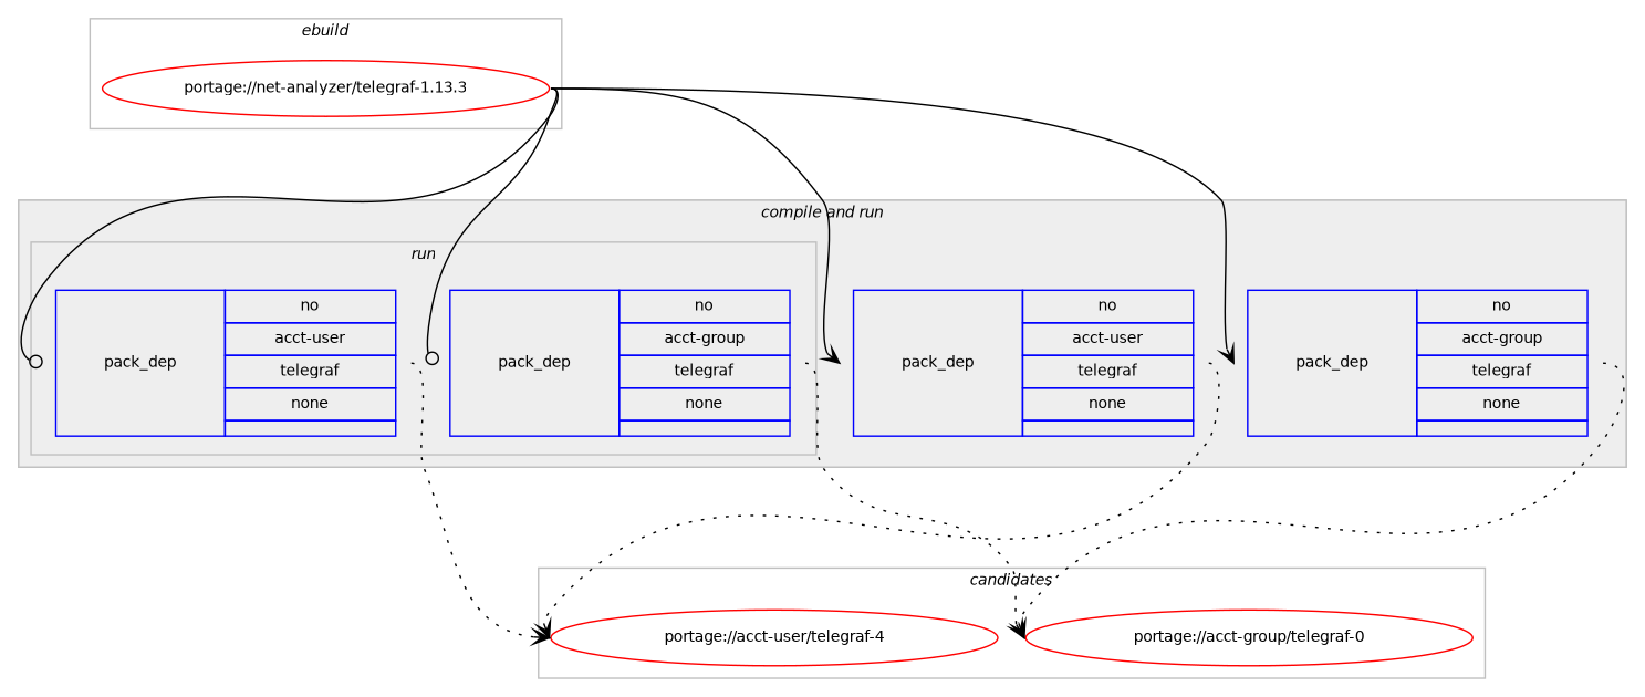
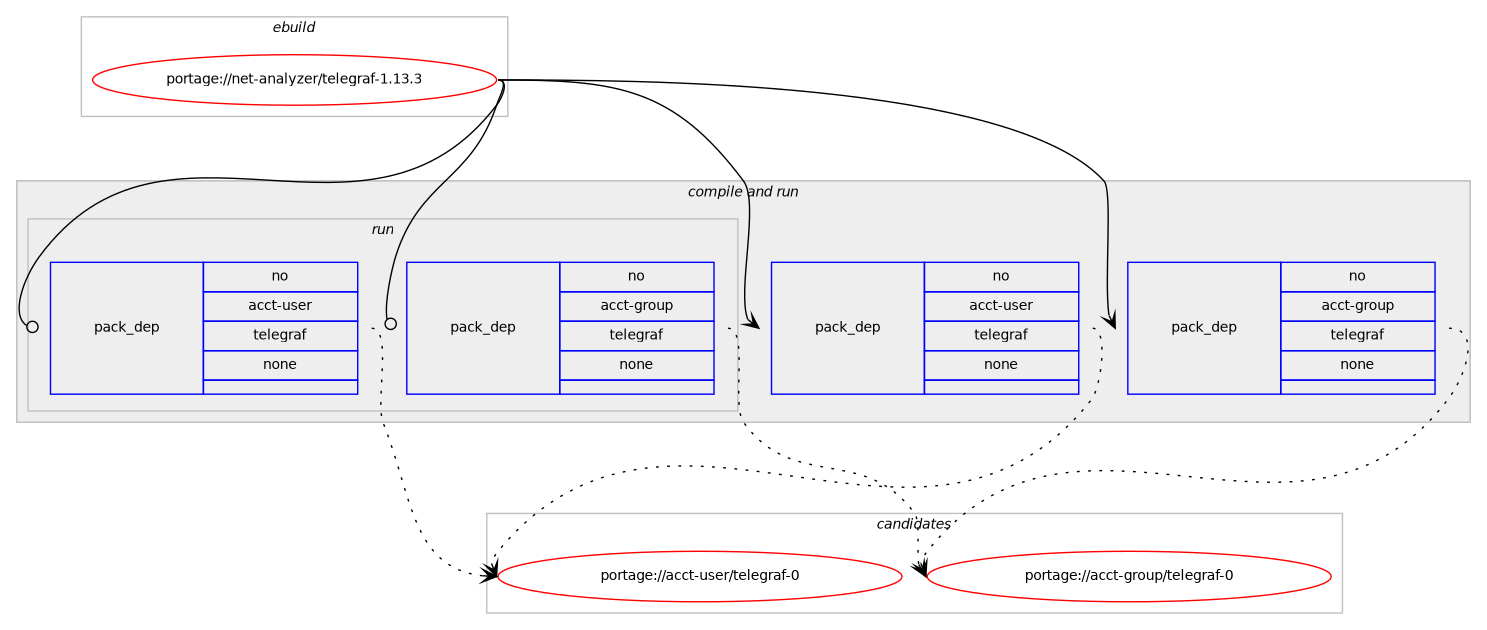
  digraph {
    compound=true
    concentrate=true
    fontname=Helvetica
    fontsize=10
    newrank=true
    rankdir=TB
    ranksep=1.5
    node [color=blue fontname=Helvetica fontsize=10 shape=none]
    edge [arrowhead=vee headport=w style=solid tailport=e weight=20]
    n1 [color=red label="portage://net-analyzer/telegraf-1.13.3" width=4 shape=""]
    n2 [label=<<TABLE BORDER="0" CELLBORDER="1" CELLSPACING="0" CELLPADDING="4" WIDTH="220"><TR><TD ROWSPAN="6" CELLPADDING="30">pack_dep</TD></TR><TR><TD WIDTH="110">no</TD></TR><TR><TD>acct-group</TD></TR><TR><TD>telegraf</TD></TR><TR><TD>none</TD></TR><TR><TD></TD></TR></TABLE>>]
    n3 [label=<<TABLE BORDER="0" CELLBORDER="1" CELLSPACING="0" CELLPADDING="4" WIDTH="220"><TR><TD ROWSPAN="6" CELLPADDING="30">pack_dep</TD></TR><TR><TD WIDTH="110">no</TD></TR><TR><TD>acct-user</TD></TR><TR><TD>telegraf</TD></TR><TR><TD>none</TD></TR><TR><TD></TD></TR></TABLE>>]
    n4 [label=<<TABLE BORDER="0" CELLBORDER="1" CELLSPACING="0" CELLPADDING="4" WIDTH="220"><TR><TD ROWSPAN="6" CELLPADDING="30">pack_dep</TD></TR><TR><TD WIDTH="110">no</TD></TR><TR><TD>acct-group</TD></TR><TR><TD>telegraf</TD></TR><TR><TD>none</TD></TR><TR><TD></TD></TR></TABLE>>]
    n5 [label=<<TABLE BORDER="0" CELLBORDER="1" CELLSPACING="0" CELLPADDING="4" WIDTH="220"><TR><TD ROWSPAN="6" CELLPADDING="30">pack_dep</TD></TR><TR><TD WIDTH="110">no</TD></TR><TR><TD>acct-user</TD></TR><TR><TD>telegraf</TD></TR><TR><TD>none</TD></TR><TR><TD></TD></TR></TABLE>>]
-   n6 [color=red label="portage://acct-user/telegraf-4" width=4 shape=""]
+   n6 [color=red label="portage://acct-user/telegraf-0" width=4 shape=""]
    n7 [color=red label="portage://acct-group/telegraf-0" width=4 shape=""]
    subgraph cluster_1 {
      color=gray
      label=<<i>ebuild</i>>
      rank=same
      n1
    }
    subgraph cluster_2 {
      color=gray
      label=<<i>dependencies</i>>
      subgraph cluster_3 {
        color=gray
        fillcolor="#eeeeee"
        label=<<i>compile</i>>
        style=filled
        subgraph sub_4 {
          color=gray
          fillcolor="#eeeeee"
          label=<<i>compile</i>>
          style=filled
          n2
        }
        subgraph sub_5 {
          color=gray
          fillcolor="#eeeeee"
          label=<<i>compile</i>>
          style=filled
          n3
        }
      }
      subgraph cluster_6 {
        color=gray
        fillcolor="#eeeeee"
        label=<<i>compile and run</i>>
        style=filled
      }
      subgraph cluster_7 {
        color=gray
        fillcolor="#eeeeee"
        label=<<i>run</i>>
        style=filled
        subgraph sub_8 {
          color=gray
          fillcolor="#eeeeee"
          label=<<i>run</i>>
          style=filled
          n4
        }
        subgraph sub_9 {
          color=gray
          fillcolor="#eeeeee"
          label=<<i>run</i>>
          style=filled
          n5
        }
      }
    }
    subgraph cluster_10 {
      color=gray
      label=<<i>candidates</i>>
      rank=same
      subgraph sub_11 {
        color=black
        label=<<i>candidates</i>>
        nodesep=1
        rank=same
        n6
      }
      subgraph sub_12 {
        color=black
        label=<<i>candidates</i>>
        nodesep=1
        rank=same
        n7
      }
      subgraph sub_13 {
        color=black
        label=<<i>candidates</i>>
        nodesep=1
        rank=same
        n7
      }
      subgraph sub_14 {
        color=black
        label=<<i>candidates</i>>
        nodesep=1
        rank=same
        n6
      }
    }
    n1 -> n2
    n1 -> n3
    n1 -> n4 [arrowhead=odot]
    n1 -> n5 [arrowhead=odot]
    n2 -> n7 [style=dotted weight=100]
    n3 -> n6 [style=dotted weight=100]
    n4 -> n7 [style=dotted weight=100]
    n5 -> n6 [style=dotted weight=100]
  }
